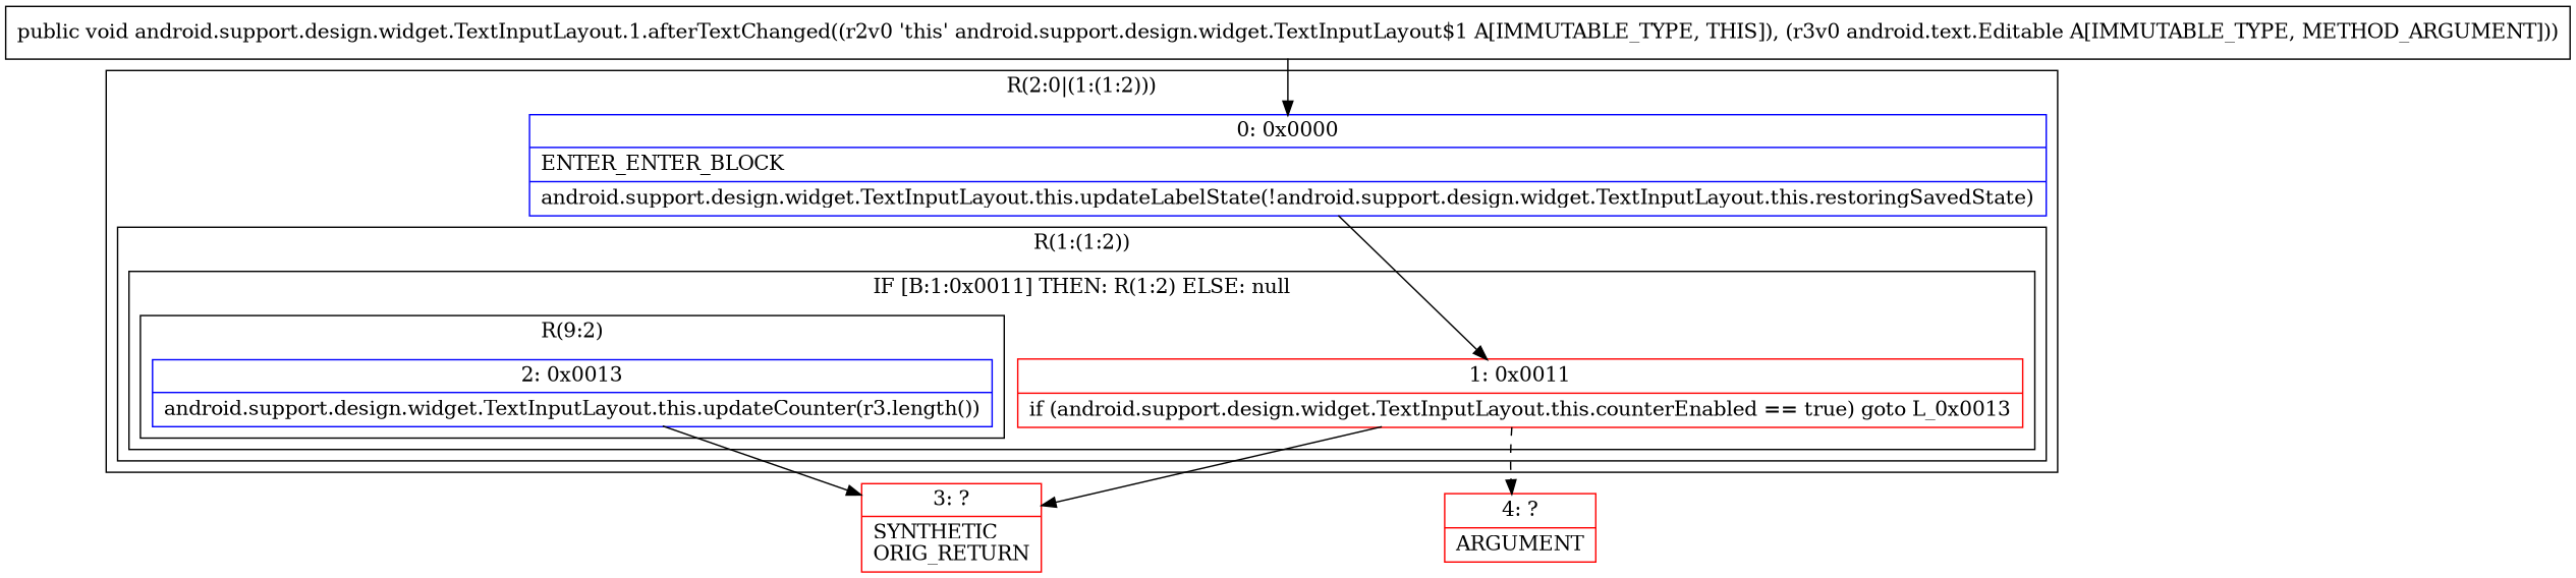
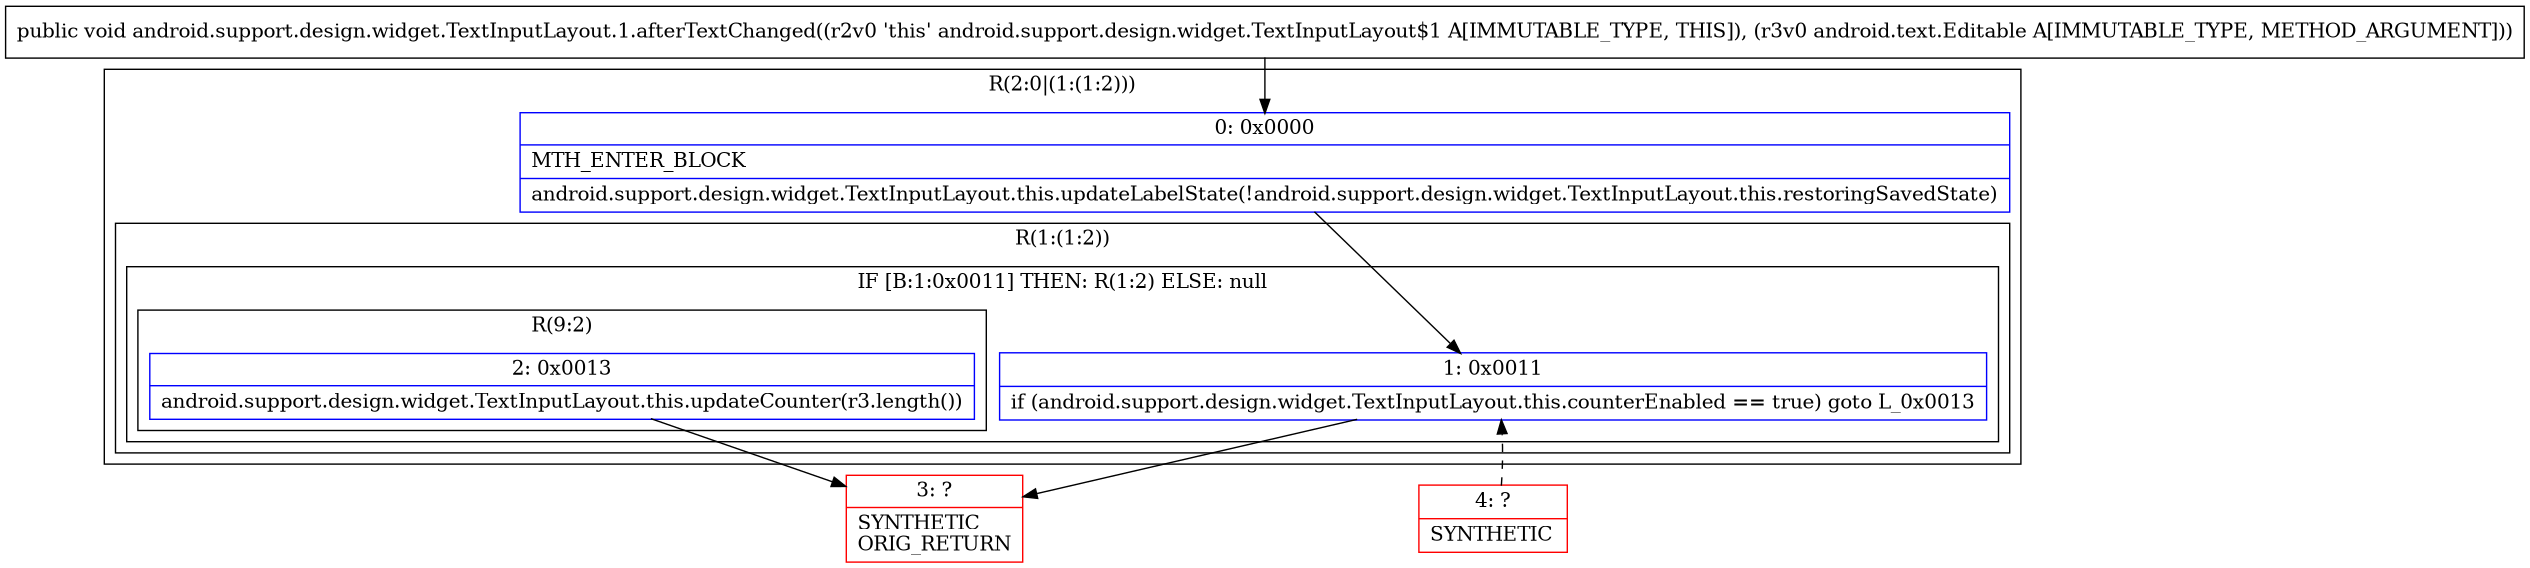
  digraph {
    node [color=blue shape=record]
    n1 [label="{2\:\ 0x0013|android.support.design.widget.TextInputLayout.this.updateCounter(r3.length())\l}"]
-   n2 [color=red label="{1\:\ 0x0011|if (android.support.design.widget.TextInputLayout.this.counterEnabled == true) goto L_0x0013\l}"]
-   n3 [label="{0\:\ 0x0000|ENTER_ENTER_BLOCK\l|android.support.design.widget.TextInputLayout.this.updateLabelState(!android.support.design.widget.TextInputLayout.this.restoringSavedState)\l}"]
+   n2 [label="{1\:\ 0x0011|if (android.support.design.widget.TextInputLayout.this.counterEnabled == true) goto L_0x0013\l}"]
+   n3 [label="{0\:\ 0x0000|MTH_ENTER_BLOCK\l|android.support.design.widget.TextInputLayout.this.updateLabelState(!android.support.design.widget.TextInputLayout.this.restoringSavedState)\l}"]
    n4 [color=red label="{3\:\ ?|SYNTHETIC\lORIG_RETURN\l}"]
-   n5 [color=red label="{4\:\ ?|ARGUMENT\l}"]
+   n5 [color=red label="{4\:\ ?|SYNTHETIC\l}"]
    n6 [label="{public void android.support.design.widget.TextInputLayout.1.afterTextChanged((r2v0 'this' android.support.design.widget.TextInputLayout$1 A[IMMUTABLE_TYPE, THIS]), (r3v0 android.text.Editable A[IMMUTABLE_TYPE, METHOD_ARGUMENT])) }" color=""]
    subgraph cluster_1 {
      label="R(2:0|(1:(1:2)))"
      n3
      subgraph cluster_2 {
        label="R(1:(1:2))"
        subgraph cluster_3 {
          label="IF [B:1:0x0011] THEN: R(1:2) ELSE: null"
          n2
          subgraph cluster_4 {
            label="R(9:2)"
            n1
          }
        }
      }
    }
    n1 -> n4
    n2 -> n4
-   n2 -> n5 [style=dashed]
+   n5 -> n2 [style=dashed]
    n3 -> n2
    n6 -> n3
  }
